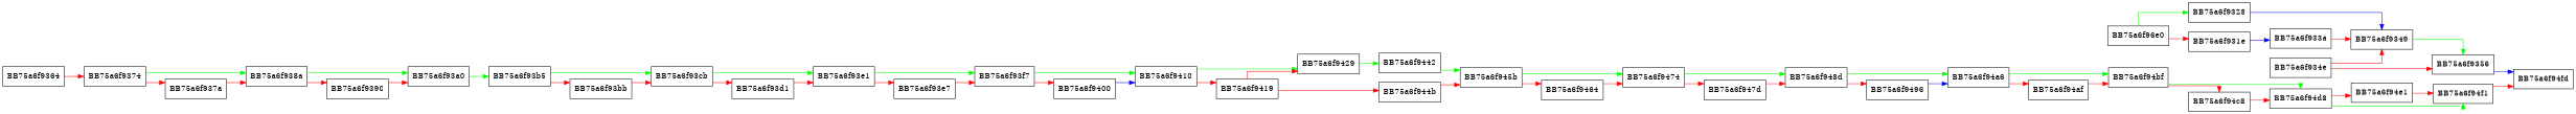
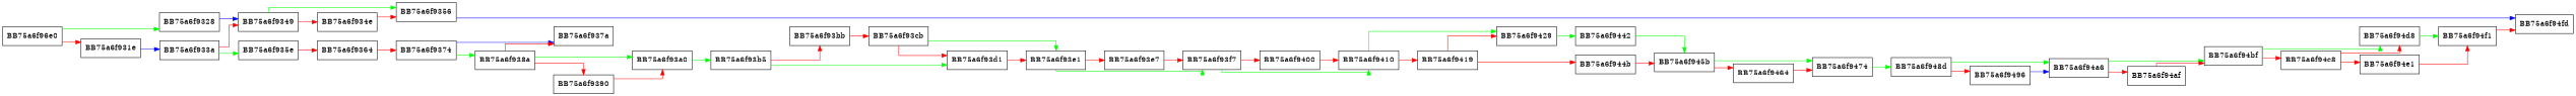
  digraph {
    rankdir=LR
    splines=ortho
    node [shape=box]
    edge [color=red]
    n1 [label=BB75a6f96e0]
    BB75a6f9328
    BB75a6f931e
    BB75a6f9349
    BB75a6f933a
+   BB75a6f935e
    BB75a6f9364
    BB75a6f9356
    BB75a6f934e
    BB75a6f9374
    BB75a6f938a
    BB75a6f937a
    BB75a6f94fd
    BB75a6f93a0
    BB75a6f9390
    BB75a6f93b5
    BB75a6f93cb
    BB75a6f93bb
    BB75a6f93e1
    BB75a6f93d1
    BB75a6f93f7
    BB75a6f93e7
    BB75a6f9410
    BB75a6f9400
    BB75a6f9429
    BB75a6f9419
    BB75a6f9442
    BB75a6f944b
    BB75a6f945b
    BB75a6f9474
    BB75a6f9464
    BB75a6f948d
-   BB75a6f947d
    BB75a6f94a6
    BB75a6f9496
    BB75a6f94bf
    BB75a6f94af
    BB75a6f94d8
    BB75a6f94c8
    BB75a6f94f1
    BB75a6f94e1
    n1 -> BB75a6f9328 [color=green]
    n1 -> BB75a6f931e
    BB75a6f9328 -> BB75a6f9349 [color=blue]
    BB75a6f931e -> BB75a6f933a [color=blue]
    BB75a6f9349 -> BB75a6f9356 [color=green]
-   BB75a6f934e -> BB75a6f9349
+   BB75a6f9349 -> BB75a6f934e
    BB75a6f933a -> BB75a6f9349
+   BB75a6f933a -> BB75a6f935e [color=green]
+   BB75a6f935e -> BB75a6f9364
    BB75a6f9364 -> BB75a6f9374
    BB75a6f9356 -> BB75a6f94fd [color=blue]
    BB75a6f934e -> BB75a6f9356
    BB75a6f9374 -> BB75a6f938a [color=green]
-   BB75a6f9374 -> BB75a6f937a
+   BB75a6f9374 -> BB75a6f937a [color=blue]
    BB75a6f938a -> BB75a6f93a0 [color=green]
    BB75a6f938a -> BB75a6f9390
-   BB75a6f937a -> BB75a6f938a
+   BB75a6f938a -> BB75a6f937a
    BB75a6f93a0 -> BB75a6f93b5 [color=green]
    BB75a6f9390 -> BB75a6f93a0
-   BB75a6f93b5 -> BB75a6f93cb [color=green]
+   BB75a6f93b5 -> BB75a6f93d1 [color=green]
    BB75a6f93b5 -> BB75a6f93bb
    BB75a6f93cb -> BB75a6f93e1 [color=green]
    BB75a6f93cb -> BB75a6f93d1
    BB75a6f93bb -> BB75a6f93cb
    BB75a6f93e1 -> BB75a6f93f7 [color=green]
    BB75a6f93e1 -> BB75a6f93e7
    BB75a6f93d1 -> BB75a6f93e1
    BB75a6f93f7 -> BB75a6f9410 [color=green]
    BB75a6f93f7 -> BB75a6f9400
    BB75a6f93e7 -> BB75a6f93f7
    BB75a6f9410 -> BB75a6f9429 [color=green]
    BB75a6f9410 -> BB75a6f9419
-   BB75a6f9400 -> BB75a6f9410 [color=blue]
+   BB75a6f9400 -> BB75a6f9410
    BB75a6f9429 -> BB75a6f9442 [color=green]
    BB75a6f9419 -> BB75a6f9429
    BB75a6f9419 -> BB75a6f944b
    BB75a6f9442 -> BB75a6f945b [color=green]
    BB75a6f944b -> BB75a6f945b
    BB75a6f945b -> BB75a6f9474 [color=green]
    BB75a6f945b -> BB75a6f9464
    BB75a6f9474 -> BB75a6f948d [color=green]
-   BB75a6f9474 -> BB75a6f947d
    BB75a6f9464 -> BB75a6f9474
    BB75a6f948d -> BB75a6f94a6 [color=green]
    BB75a6f948d -> BB75a6f9496
-   BB75a6f947d -> BB75a6f948d
    BB75a6f94a6 -> BB75a6f94bf [color=green]
    BB75a6f94a6 -> BB75a6f94af
    BB75a6f9496 -> BB75a6f94a6 [color=blue]
    BB75a6f94bf -> BB75a6f94d8 [color=green]
    BB75a6f94bf -> BB75a6f94c8
    BB75a6f94af -> BB75a6f94bf
    BB75a6f94d8 -> BB75a6f94f1 [color=green]
-   BB75a6f94d8 -> BB75a6f94e1
+   BB75a6f94c8 -> BB75a6f94e1
    BB75a6f94c8 -> BB75a6f94d8
    BB75a6f94f1 -> BB75a6f94fd
    BB75a6f94e1 -> BB75a6f94f1
  }
